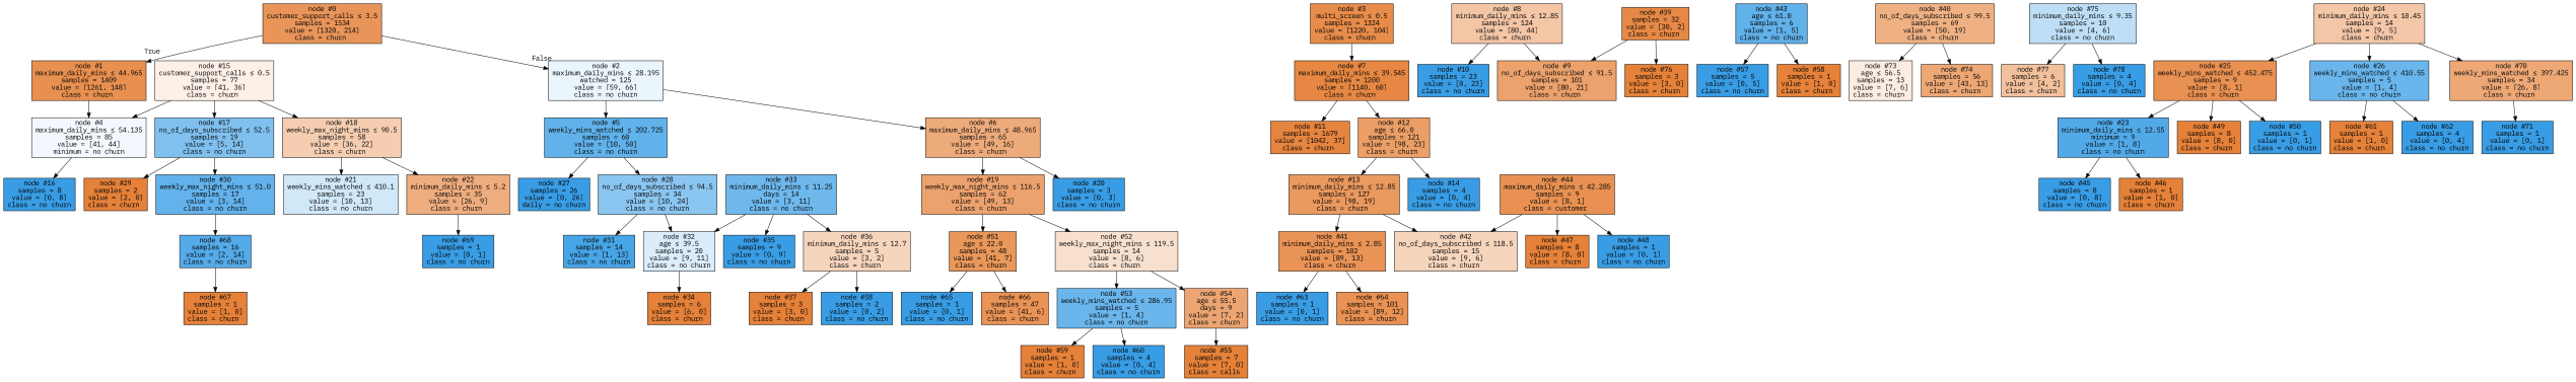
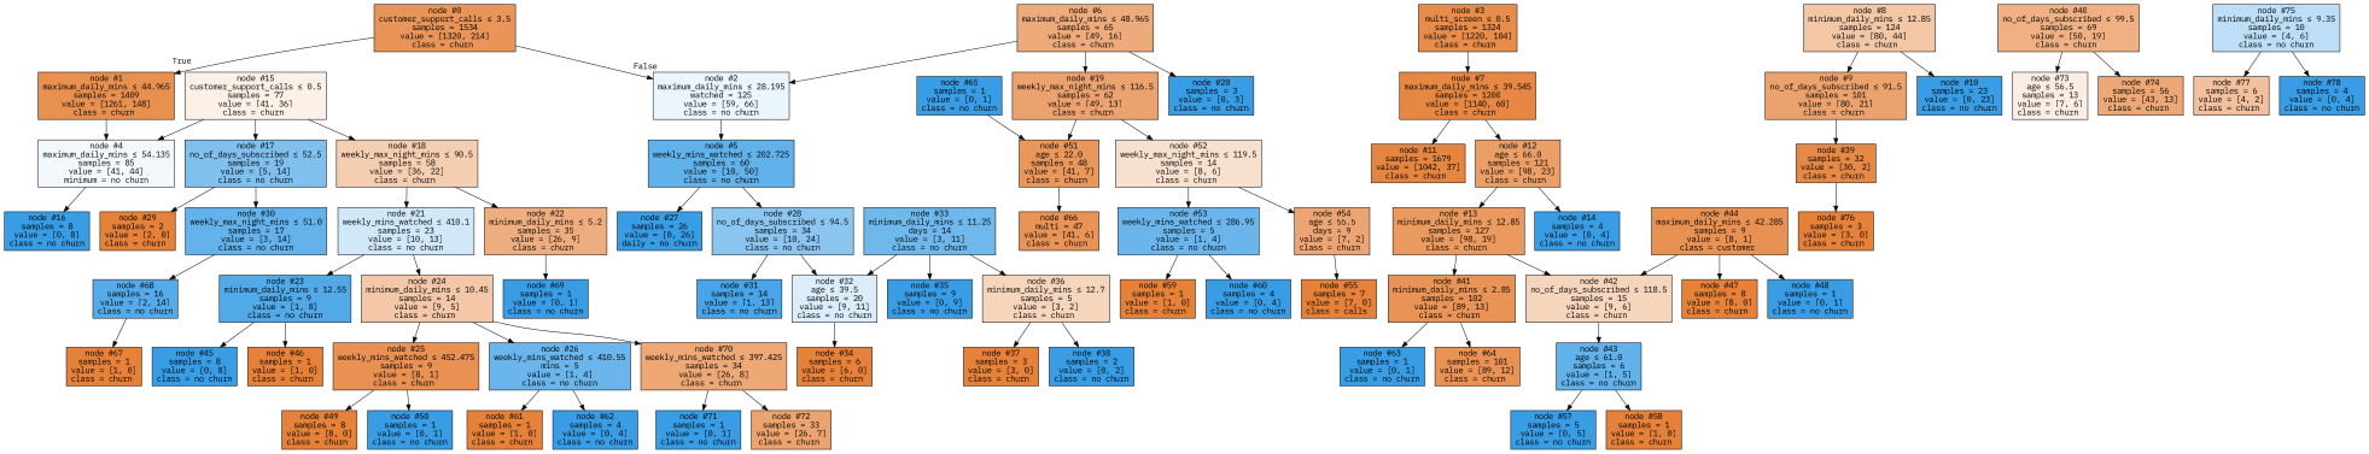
  digraph {
    fontname="IBM Plex Mono"
    node [color=black fillcolor="#399de5" fontname="IBM Plex Mono" shape=box style=filled]
    edge [fontname="IBM Plex Mono"]
    n1 [fillcolor="#e99559" label=<node &#35;0<br/>customer_support_calls &le; 3.5<br/>samples = 1534<br/>value = [1320, 214]<br/>class = churn >]
    n2 [fillcolor="#e89050" label=<node &#35;1<br/>maximum_daily_mins &le; 44.965<br/>samples = 1409<br/>value = [1261, 148]<br/>class = churn >]
    n3 [fillcolor="#eaf5fc" label=<node &#35;2<br/>maximum_daily_mins &le; 28.195<br/>watched = 125<br/>value = [59, 66]<br/>class = no churn>]
    n4 [fillcolor="#f2f8fd" label=<node &#35;4<br/>maximum_daily_mins &le; 54.135<br/>samples = 85<br/>value = [41, 44]<br/>minimum = no churn>]
    n5 [fillcolor="#61b1ea" label=<node &#35;5<br/>weekly_mins_watched &le; 202.725<br/>samples = 60<br/>value = [10, 50]<br/>class = no churn>]
    n6 [fillcolor="#edaa7a" label=<node &#35;6<br/>maximum_daily_mins &le; 48.965<br/>samples = 65<br/>value = [49, 16]<br/>class = churn >]
    n7 [fillcolor="#e78c4a" label=<node &#35;3<br/>multi_screen &le; 0.5<br/>samples = 1324<br/>value = [1220, 104]<br/>class = churn >]
    n8 [fillcolor="#e68843" label=<node &#35;7<br/>maximum_daily_mins &le; 39.545<br/>samples = 1200<br/>value = [1140, 60]<br/>class = churn >]
    n9 [label=<node &#35;16<br/>samples = 8<br/>value = [0, 8]<br/>class = no churn>]
    n10 [fillcolor="#e68540" label=<node &#35;11<br/>samples = 1679<br/>value = [1042, 37]<br/>class = churn >]
    n11 [fillcolor="#eb9f67" label=<node &#35;12<br/>age &le; 66.0<br/>samples = 121<br/>value = [98, 23]<br/>class = churn >]
    n12 [fillcolor="#f3c6a6" label=<node &#35;8<br/>minimum_daily_mins &le; 12.85<br/>samples = 124<br/>value = [80, 44]<br/>class = churn >]
    n13 [fillcolor="#eca26d" label=<node &#35;9<br/>no_of_days_subscribed &le; 91.5<br/>samples = 101<br/>value = [80, 21]<br/>class = churn >]
    n14 [label=<node &#35;10<br/>samples = 23<br/>value = [0, 23]<br/>class = no churn>]
    n15 [fillcolor="#ea995f" label=<node &#35;13<br/>minimum_daily_mins &le; 12.85<br/>samples = 127<br/>value = [98, 19]<br/>class = churn >]
    n16 [label=<node &#35;14<br/>samples = 4<br/>value = [0, 4]<br/>class = no churn>]
    n17 [fillcolor="#e99356" label=<node &#35;41<br/>minimum_daily_mins &le; 2.85<br/>samples = 102<br/>value = [89, 13]<br/>class = churn >]
    n18 [fillcolor="#f6d5bd" label=<node &#35;42<br/>no_of_days_subscribed &le; 118.5<br/>samples = 15<br/>value = [9, 6]<br/>class = churn >]
    n19 [label=<node &#35;63<br/>samples = 1<br/>value = [0, 1]<br/>class = no churn>]
    n20 [fillcolor="#e99254" label=<node &#35;64<br/>samples = 101<br/>value = [89, 12]<br/>class = churn >]
    n21 [fillcolor="#61b1ea" label=<node &#35;43<br/>age &le; 61.0<br/>samples = 6<br/>value = [1, 5]<br/>class = no churn>]
    n22 [label=<node &#35;57<br/>samples = 5<br/>value = [0, 5]<br/>class = no churn>]
    n23 [fillcolor="#e58139" label=<node &#35;58<br/>samples = 1<br/>value = [1, 0]<br/>class = churn >]
    n24 [fillcolor="#e89152" label=<node &#35;44<br/>maximum_daily_mins &le; 42.285<br/>samples = 9<br/>value = [8, 1]<br/>class = customer >]
    n25 [fillcolor="#e58139" label=<node &#35;47<br/>samples = 8<br/>value = [8, 0]<br/>class = churn >]
    n26 [label=<node &#35;48<br/>samples = 1<br/>value = [0, 1]<br/>class = no churn>]
    n27 [fillcolor="#e78946" label=<node &#35;39<br/>samples = 32<br/>value = [30, 2]<br/>class = churn >]
    n28 [fillcolor="#e58139" label=<node &#35;76<br/>samples = 3<br/>value = [3, 0]<br/>class = churn >]
    n29 [fillcolor="#efb184" label=<node &#35;40<br/>no_of_days_subscribed &le; 99.5<br/>samples = 69<br/>value = [50, 19]<br/>class = churn >]
    n30 [fillcolor="#fbede3" label=<node &#35;73<br/>age &le; 56.5<br/>samples = 13<br/>value = [7, 6]<br/>class = churn >]
    n31 [fillcolor="#eda775" label=<node &#35;74<br/>samples = 56<br/>value = [43, 13]<br/>class = churn >]
    n32 [fillcolor="#bddef6" label=<node &#35;75<br/>minimum_daily_mins &le; 9.35<br/>samples = 10<br/>value = [4, 6]<br/>class = no churn>]
    n33 [fillcolor="#f2c09c" label=<node &#35;77<br/>samples = 6<br/>value = [4, 2]<br/>class = churn >]
    n34 [label=<node &#35;78<br/>samples = 4<br/>value = [0, 4]<br/>class = no churn>]
    n35 [fillcolor="#fcf0e7" label=<node &#35;15<br/>customer_support_calls &le; 0.5<br/>samples = 77<br/>value = [41, 36]<br/>class = churn >]
    n36 [fillcolor="#80c0ee" label=<node &#35;17<br/>no_of_days_subscribed &le; 52.5<br/>samples = 19<br/>value = [5, 14]<br/>class = no churn>]
    n37 [fillcolor="#f5ceb2" label=<node &#35;18<br/>weekly_max_night_mins &le; 90.5<br/>samples = 58<br/>value = [36, 22]<br/>class = churn >]
    n38 [fillcolor="#e58139" label=<node &#35;29<br/>samples = 2<br/>value = [2, 0]<br/>class = churn >]
    n39 [fillcolor="#63b2eb" label=<node &#35;30<br/>weekly_max_night_mins &le; 51.0<br/>samples = 17<br/>value = [3, 14]<br/>class = no churn>]
    n40 [fillcolor="#d1e8f9" label=<node &#35;21<br/>weekly_mins_watched &le; 410.1<br/>samples = 23<br/>value = [10, 13]<br/>class = no churn>]
    n41 [fillcolor="#eead7e" label=<node &#35;22<br/>minimum_daily_mins &le; 5.2<br/>samples = 35<br/>value = [26, 9]<br/>class = churn >]
    n42 [fillcolor="#55abe9" label=<node &#35;68<br/>samples = 16<br/>value = [2, 14]<br/>class = no churn>]
    n43 [fillcolor="#e58139" label=<node &#35;67<br/>samples = 1<br/>value = [1, 0]<br/>class = churn >]
-   n44 [fillcolor="#52a9e8" label=<node &#35;23<br/>minimum_daily_mins &le; 12.55<br/>minimum = 9<br/>value = [1, 8]<br/>class = no churn>]
+   n44 [fillcolor="#52a9e8" label=<node &#35;23<br/>minimum_daily_mins &le; 12.55<br/>samples = 9<br/>value = [1, 8]<br/>class = no churn>]
    n45 [fillcolor="#f3c7a7" label=<node &#35;24<br/>minimum_daily_mins &le; 10.45<br/>samples = 14<br/>value = [9, 5]<br/>class = churn >]
    n46 [label=<node &#35;69<br/>samples = 1<br/>value = [0, 1]<br/>class = no churn>]
    n47 [label=<node &#35;45<br/>samples = 8<br/>value = [0, 8]<br/>class = no churn>]
    n48 [fillcolor="#e58139" label=<node &#35;46<br/>samples = 1<br/>value = [1, 0]<br/>class = churn >]
    n49 [fillcolor="#e89152" label=<node &#35;25<br/>weekly_mins_watched &le; 452.475<br/>samples = 9<br/>value = [8, 1]<br/>class = churn >]
-   n50 [fillcolor="#6ab6ec" label=<node &#35;26<br/>weekly_mins_watched &le; 410.55<br/>samples = 5<br/>value = [1, 4]<br/>class = no churn>]
+   n50 [fillcolor="#6ab6ec" label=<node &#35;26<br/>weekly_mins_watched &le; 410.55<br/>mins = 5<br/>value = [1, 4]<br/>class = no churn>]
    n51 [fillcolor="#eda876" label=<node &#35;70<br/>weekly_mins_watched &le; 397.425<br/>samples = 34<br/>value = [26, 8]<br/>class = churn >]
    n52 [fillcolor="#e58139" label=<node &#35;49<br/>samples = 8<br/>value = [8, 0]<br/>class = churn >]
    n53 [label=<node &#35;50<br/>samples = 1<br/>value = [0, 1]<br/>class = no churn>]
    n54 [fillcolor="#e58139" label=<node &#35;61<br/>samples = 1<br/>value = [1, 0]<br/>class = churn >]
    n55 [label=<node &#35;62<br/>samples = 4<br/>value = [0, 4]<br/>class = no churn>]
    n56 [label=<node &#35;71<br/>samples = 1<br/>value = [0, 1]<br/>class = no churn>]
+   n57 [fillcolor="#eca36e" label=<node &#35;72<br/>samples = 33<br/>value = [26, 7]<br/>class = churn >]
    n58 [label=<node &#35;27<br/>samples = 26<br/>value = [0, 26]<br/>daily = no churn>]
    n59 [fillcolor="#8bc6f0" label=<node &#35;28<br/>no_of_days_subscribed &le; 94.5<br/>samples = 34<br/>value = [10, 24]<br/>class = no churn>]
    n60 [fillcolor="#eca26e" label=<node &#35;19<br/>weekly_max_night_mins &le; 116.5<br/>samples = 62<br/>value = [49, 13]<br/>class = churn >]
    n61 [label=<node &#35;20<br/>samples = 3<br/>value = [0, 3]<br/>class = no churn>]
    n62 [fillcolor="#48a5e7" label=<node &#35;31<br/>samples = 14<br/>value = [1, 13]<br/>class = no churn>]
    n63 [fillcolor="#dbedfa" label=<node &#35;32<br/>age &le; 39.5<br/>samples = 20<br/>value = [9, 11]<br/>class = no churn>]
    n64 [fillcolor="#e58139" label=<node &#35;34<br/>samples = 6<br/>value = [6, 0]<br/>class = churn >]
    n65 [fillcolor="#6fb8ec" label=<node &#35;33<br/>minimum_daily_mins &le; 11.25<br/>days = 14<br/>value = [3, 11]<br/>class = no churn>]
    n66 [label=<node &#35;35<br/>samples = 9<br/>value = [0, 9]<br/>class = no churn>]
    n67 [fillcolor="#f6d5bd" label=<node &#35;36<br/>minimum_daily_mins &le; 12.7<br/>samples = 5<br/>value = [3, 2]<br/>class = churn >]
    n68 [fillcolor="#e58139" label=<node &#35;37<br/>samples = 3<br/>value = [3, 0]<br/>class = churn >]
    n69 [label=<node &#35;38<br/>samples = 2<br/>value = [0, 2]<br/>class = no churn>]
    n70 [fillcolor="#e9975b" label=<node &#35;51<br/>age &le; 22.0<br/>samples = 48<br/>value = [41, 7]<br/>class = churn >]
    n71 [fillcolor="#f8e0ce" label=<node &#35;52<br/>weekly_max_night_mins &le; 119.5<br/>samples = 14<br/>value = [8, 6]<br/>class = churn >]
    n72 [label=<node &#35;65<br/>samples = 1<br/>value = [0, 1]<br/>class = no churn>]
-   n73 [fillcolor="#e99356" label=<node &#35;66<br/>samples = 47<br/>value = [41, 6]<br/>class = churn >]
+   n73 [fillcolor="#e99356" label=<node &#35;66<br/>multi = 47<br/>value = [41, 6]<br/>class = churn >]
    n74 [fillcolor="#6ab6ec" label=<node &#35;53<br/>weekly_mins_watched &le; 286.95<br/>samples = 5<br/>value = [1, 4]<br/>class = no churn>]
    n75 [fillcolor="#eca572" label=<node &#35;54<br/>age &le; 55.5<br/>days = 9<br/>value = [7, 2]<br/>class = churn >]
    n76 [fillcolor="#e58139" label=<node &#35;59<br/>samples = 1<br/>value = [1, 0]<br/>class = churn >]
    n77 [label=<node &#35;60<br/>samples = 4<br/>value = [0, 4]<br/>class = no churn>]
    n78 [fillcolor="#e58139" label=<node &#35;55<br/>samples = 7<br/>value = [7, 0]<br/>class = calls >]
    n1 -> n2 [headlabel=True labelangle=45 labeldistance=2.5]
    n1 -> n3 [headlabel=False labelangle=-45 labeldistance=2.5]
    n2 -> n4
    n3 -> n5
-   n3 -> n6
+   n6 -> n3
    n4 -> n9
    n5 -> n58
    n5 -> n59
    n6 -> n60
    n6 -> n61
    n7 -> n8
    n8 -> n10
    n8 -> n11
    n11 -> n15
    n11 -> n16
    n12 -> n13
    n12 -> n14
-   n27 -> n13
+   n13 -> n27
    n15 -> n17
    n15 -> n18
    n17 -> n19
    n17 -> n20
+   n18 -> n21
    n21 -> n22
    n21 -> n23
    n24 -> n18
    n24 -> n25
    n24 -> n26
    n27 -> n28
    n29 -> n30
    n29 -> n31
    n32 -> n33
    n32 -> n34
    n35 -> n4
    n35 -> n36
    n35 -> n37
    n36 -> n38
    n36 -> n39
    n37 -> n40
    n37 -> n41
    n39 -> n42
-   n49 -> n44
+   n40 -> n44
+   n40 -> n45
    n41 -> n46
    n42 -> n43
    n44 -> n47
    n44 -> n48
    n45 -> n49
    n45 -> n50
    n45 -> n51
    n49 -> n52
    n49 -> n53
    n50 -> n54
    n50 -> n55
    n51 -> n56
+   n51 -> n57
    n59 -> n62
    n59 -> n63
    n60 -> n70
    n60 -> n71
    n63 -> n64
    n65 -> n63
    n65 -> n66
    n65 -> n67
    n67 -> n68
    n67 -> n69
-   n70 -> n72
+   n72 -> n70
    n70 -> n73
    n71 -> n74
    n71 -> n75
    n74 -> n76
    n74 -> n77
    n75 -> n78
  }
